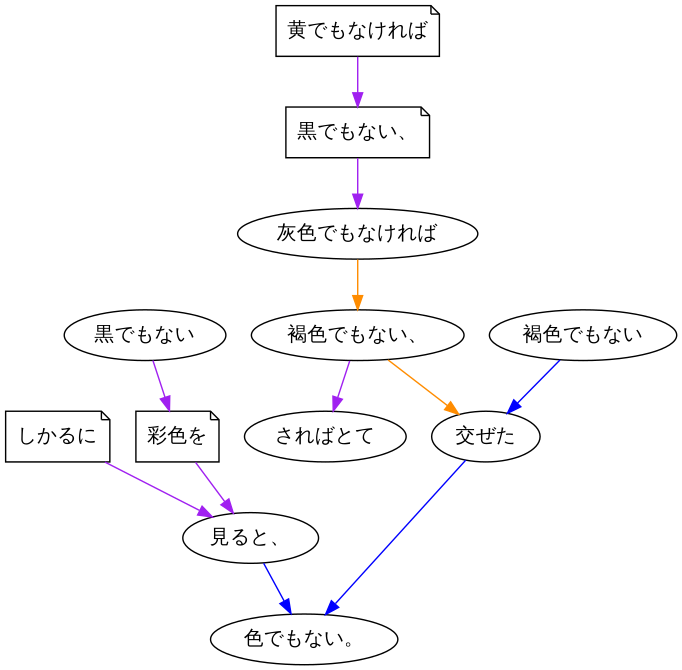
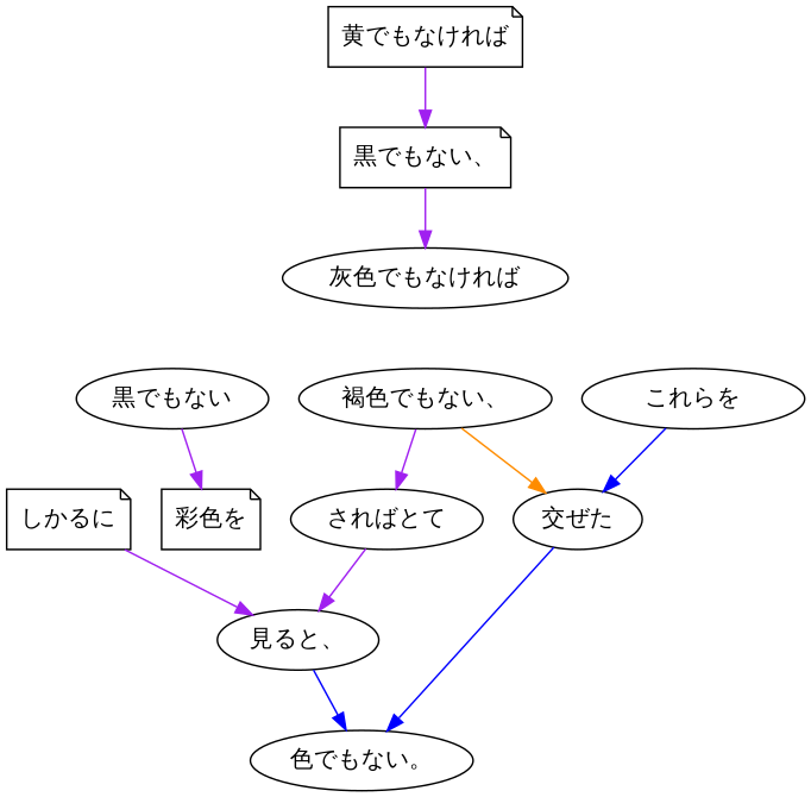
  digraph {
    node [shape=ellipse]
    edge [color=purple]
    n1 [label="しかるに" shape=note]
    n2 [label="見ると、"]
    n3 [label="色でもない。"]
    n4 [label="黒でもない"]
    n5 [label="彩色を" shape=note]
    n6 [label="黄でもなければ" shape=note]
    n7 [label="黒でもない、" shape=note]
    n8 [label="灰色でもなければ"]
    n9 [label="褐色でもない、"]
    n10 [label="さればとて"]
    n11 [label="交ぜた"]
-   n12 [label="褐色でもない"]
+   n12 [label="これらを"]
    n1 -> n2
    n2 -> n3 [color=blue]
    n4 -> n5
-   n5 -> n2
+   n10 -> n2
    n6 -> n7
    n7 -> n8
-   n8 -> n9 [color=darkorange]
    n9 -> n10
    n9 -> n11 [color=darkorange]
    n11 -> n3 [color=blue]
    n12 -> n11 [color=blue]
  }
